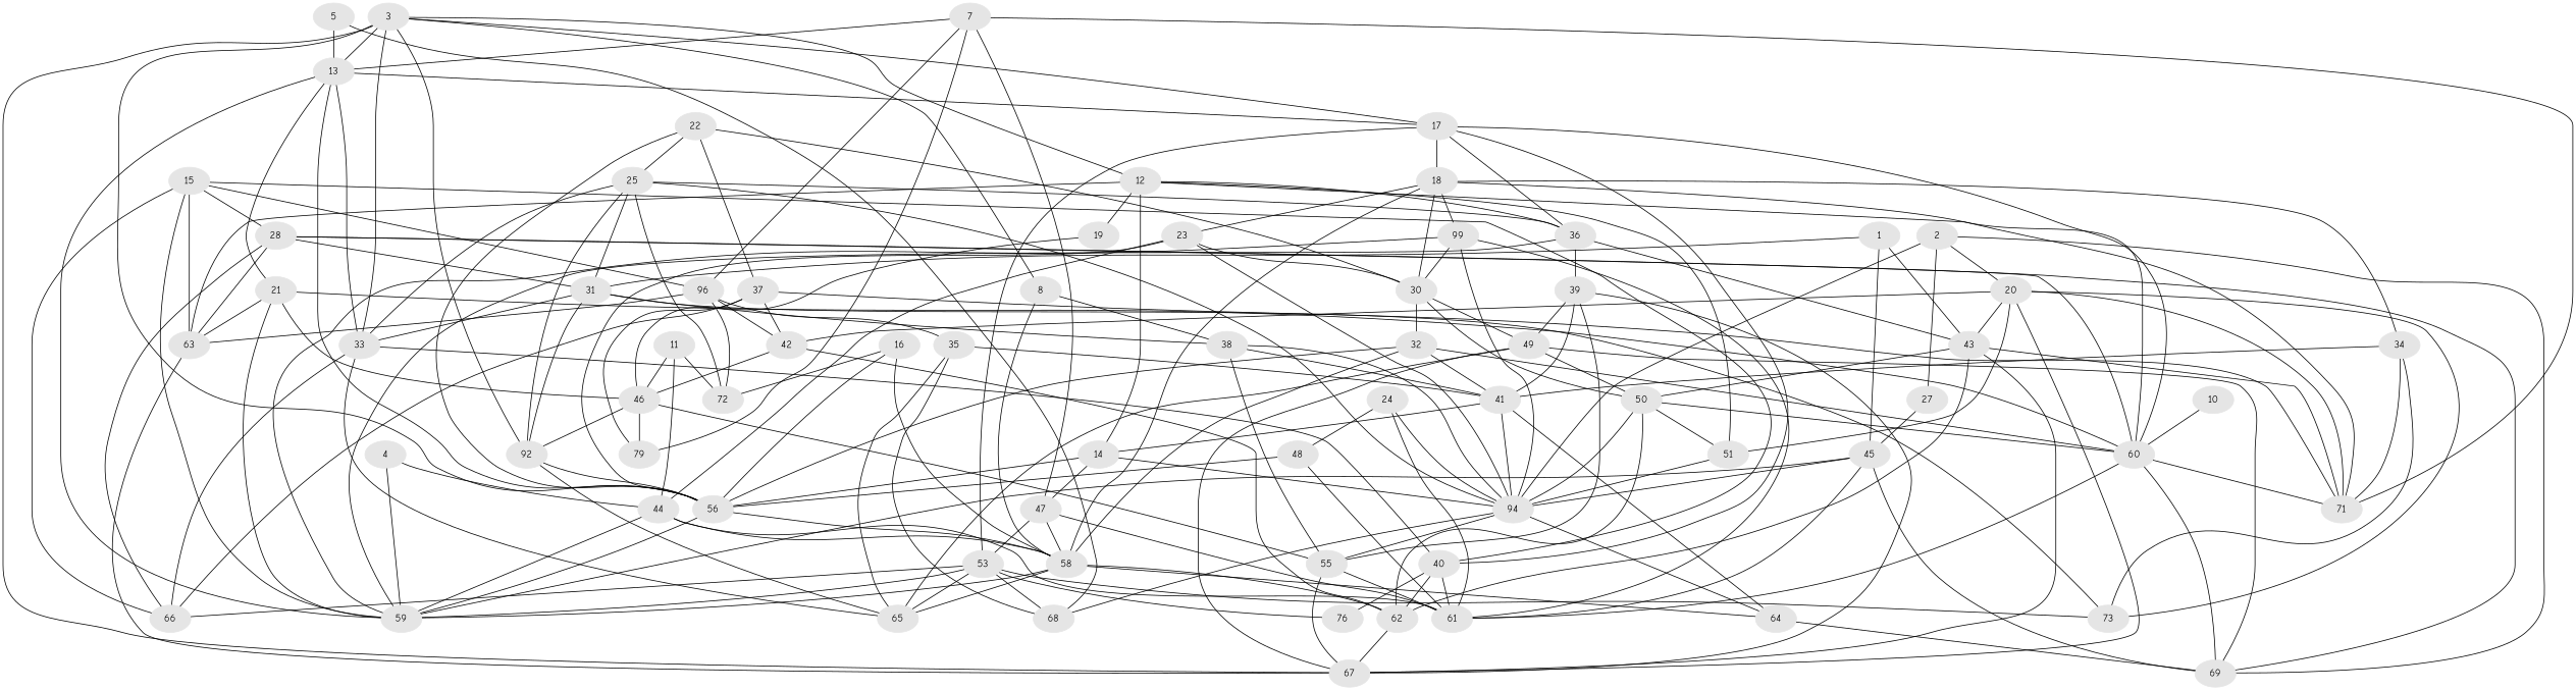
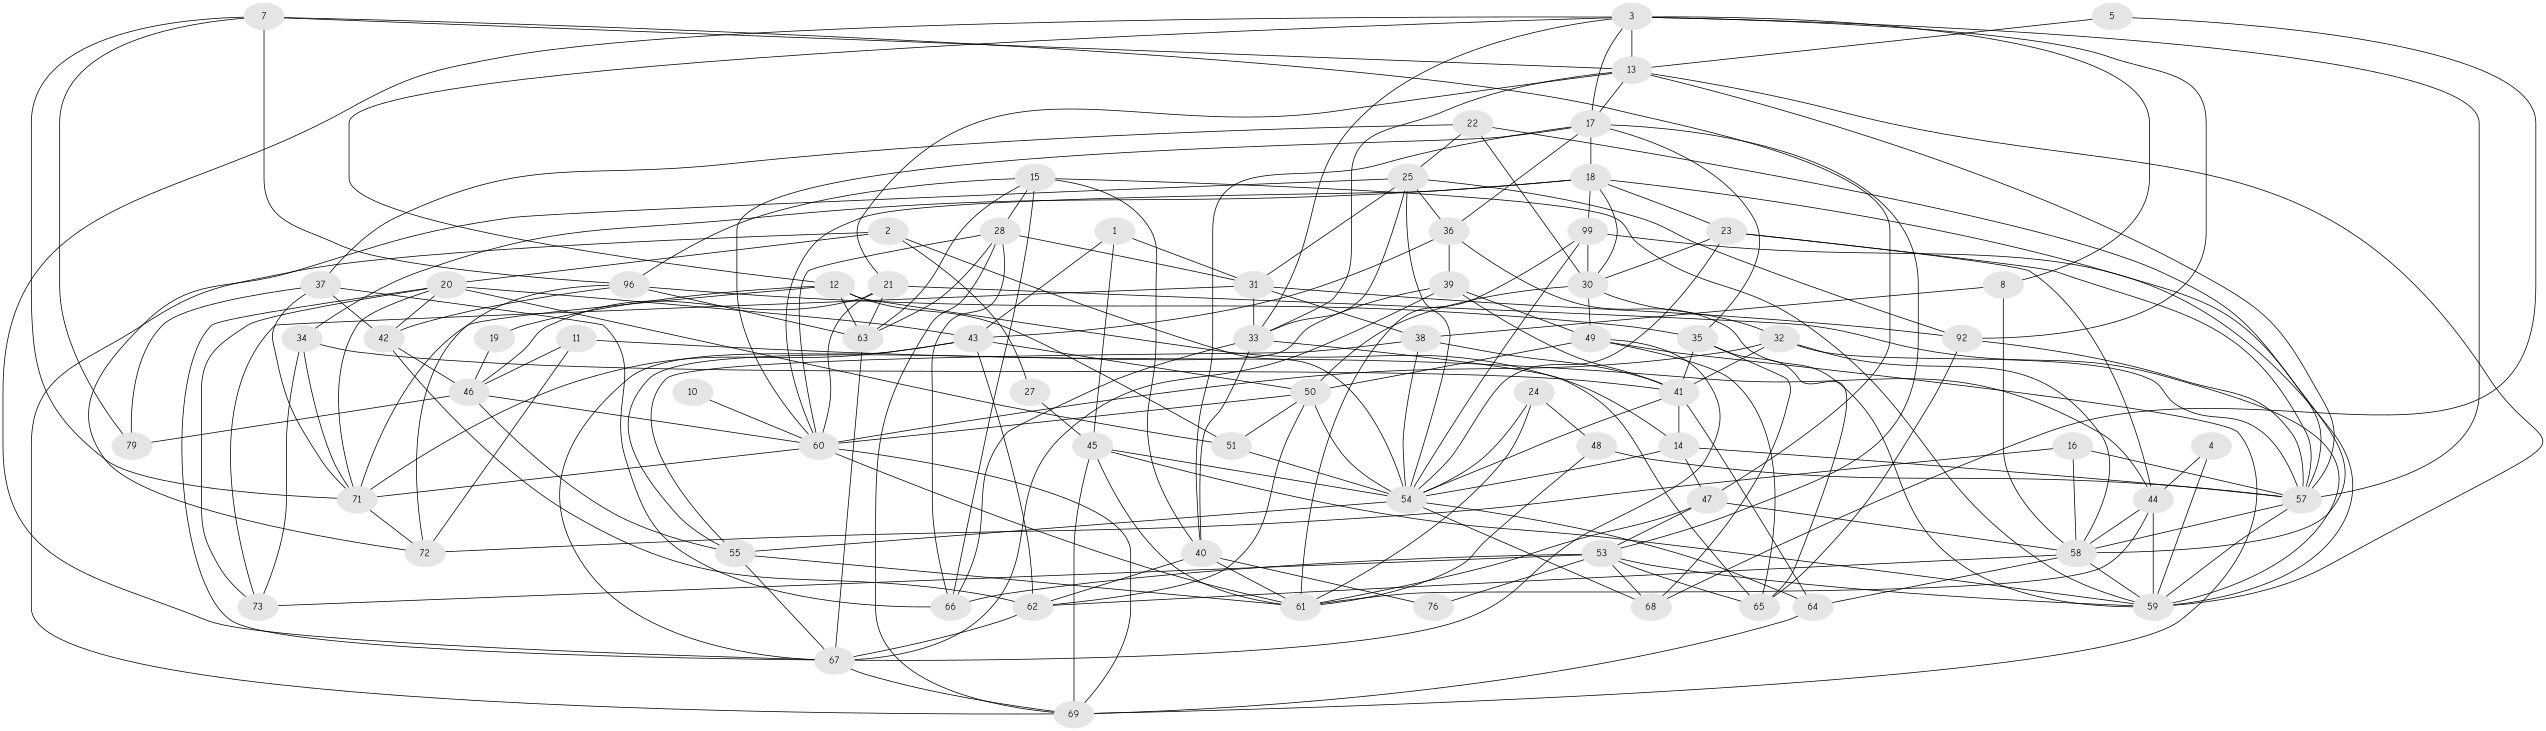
  graph {
    fontname="Comic Neue"
    node [color=gray90 fontname="Comic Neue" style=filled]
    edge [fontname="Comic Neue" weight=1.0]
    1
    31
    43
    45
    33
    n6 [label=92]
    38
    73
    67
    71
    50
    62
-   54 [label=94]
+   54
    69
    59
    61
    2
    20
    27
    51
    42
    68
    55
    64
    3
    8
    12
    13
    17
-   57 [label=56]
+   57
    58
    14
    19
    36
    63
    21
    40
    60
    18
    35
    53
    66
    65
    4
    44
    5
    n47 [label=76]
    47
    7
    n50 [label=96]
    n51 [label=79]
    72
    41
    15
    28
    10
    11
    46
    39
    16
    23
    n62 [label=99]
    30
    34
    32
    49
    22
    25
    37
    24
    48
    1 -- 31
    1 -- 43
    1 -- 45
    31 -- 33
    31 -- n6
    31 -- 38
    31 -- 73
    43 -- 67
    43 -- 71
    43 -- 50
    43 -- 62
    45 -- 54
    45 -- 69 [weight=2.0]
    45 -- 59
    45 -- 61
    33 -- 40
    33 -- 66
    33 -- 65
    n6 -- 57
    n6 -- 65
    38 -- 54
    38 -- 55
    38 -- 41
+   67 -- 69
+   71 -- 72
    50 -- 62
    50 -- 54
    50 -- 51
    50 -- 60
    62 -- 67
    54 -- 68
    54 -- 55
    54 -- 64
    2 -- 54 [weight=2.0]
    2 -- 69
    2 -- 20
    2 -- 27
    20 -- 43
    20 -- 73
    20 -- 67
    20 -- 71
    20 -- 51
    20 -- 42
    27 -- 45
    51 -- 54
    42 -- 62
    42 -- 46
    55 -- 67
    55 -- 61
    64 -- 69
    3 -- 33
    3 -- n6
    3 -- 67
    3 -- 8
    3 -- 12
    3 -- 13
    3 -- 17
    3 -- 57 [weight=2.0]
    8 -- 38
    8 -- 58
    12 -- 71
    12 -- 51
    12 -- 14
    12 -- 19
-   12 -- 36
    12 -- 63
    13 -- 33
    13 -- 59
    13 -- 17
    13 -- 57
    13 -- 21
    17 -- 36
    17 -- 40
    17 -- 60
    17 -- 18
+   17 -- 35
    17 -- 53
    57 -- 59
    57 -- 58
    58 -- 62
    58 -- 59
    58 -- 64
-   58 -- 65
    14 -- 54
    14 -- 57
    14 -- 47
    19 -- 46
    36 -- 43
    36 -- 59
    36 -- 39
    63 -- 67
    21 -- 59
    21 -- 63
    21 -- 60
    21 -- 46
    40 -- 62
    40 -- 61
    40 -- n47
    60 -- 71
    60 -- 69
    60 -- 61
    18 -- 58
    18 -- 60
    18 -- 23
    18 -- n62
    18 -- 30
    18 -- 34
    35 -- 68
    35 -- 65
    35 -- 41
    53 -- 73
    53 -- 59
    53 -- 68
    53 -- 66
    53 -- 65
    53 -- n47
    4 -- 59
    4 -- 44
    44 -- 59
    44 -- 61
    44 -- 58
    5 -- 68
    5 -- 13
    47 -- 61
    47 -- 58
    47 -- 53
    7 -- 71
    7 -- 13
    7 -- 47
    7 -- n50
    7 -- n51
    n50 -- 42
    n50 -- 63
    n50 -- 35
    n50 -- 72
    41 -- 54
    41 -- 64
    41 -- 14
    15 -- 59
    15 -- 63
    15 -- 40
    15 -- 66
    15 -- n50
    15 -- 28
    28 -- 31
    28 -- 69
    28 -- 63
    28 -- 60
    28 -- 66
    10 -- 60
    11 -- 44
    11 -- 72
    11 -- 46
-   46 -- n6
+   46 -- 60
    46 -- 55
    46 -- n51
    39 -- 67
    39 -- 55
    39 -- 41
    39 -- 49
    16 -- 57
    16 -- 58
    16 -- 72
    23 -- 54
    23 -- 57
    23 -- 44
    23 -- 30
    n62 -- 54
    n62 -- 59
    n62 -- 61
    n62 -- 30
    30 -- 50
    30 -- 32
    30 -- 49
    34 -- 73
    34 -- 71
    34 -- 41
    32 -- 57
    32 -- 58
    32 -- 60
    32 -- 41
    49 -- 67
    49 -- 50
    49 -- 69
    49 -- 65
    22 -- 57
    22 -- 30
    22 -- 25
    22 -- 37
    25 -- 31
    25 -- 33
    25 -- n6
    25 -- 54
    25 -- 36
    25 -- 72
    37 -- 71
    37 -- 42
    37 -- 66
    37 -- n51
    24 -- 54
    24 -- 61
    24 -- 48
    48 -- 61
    48 -- 57
  }
